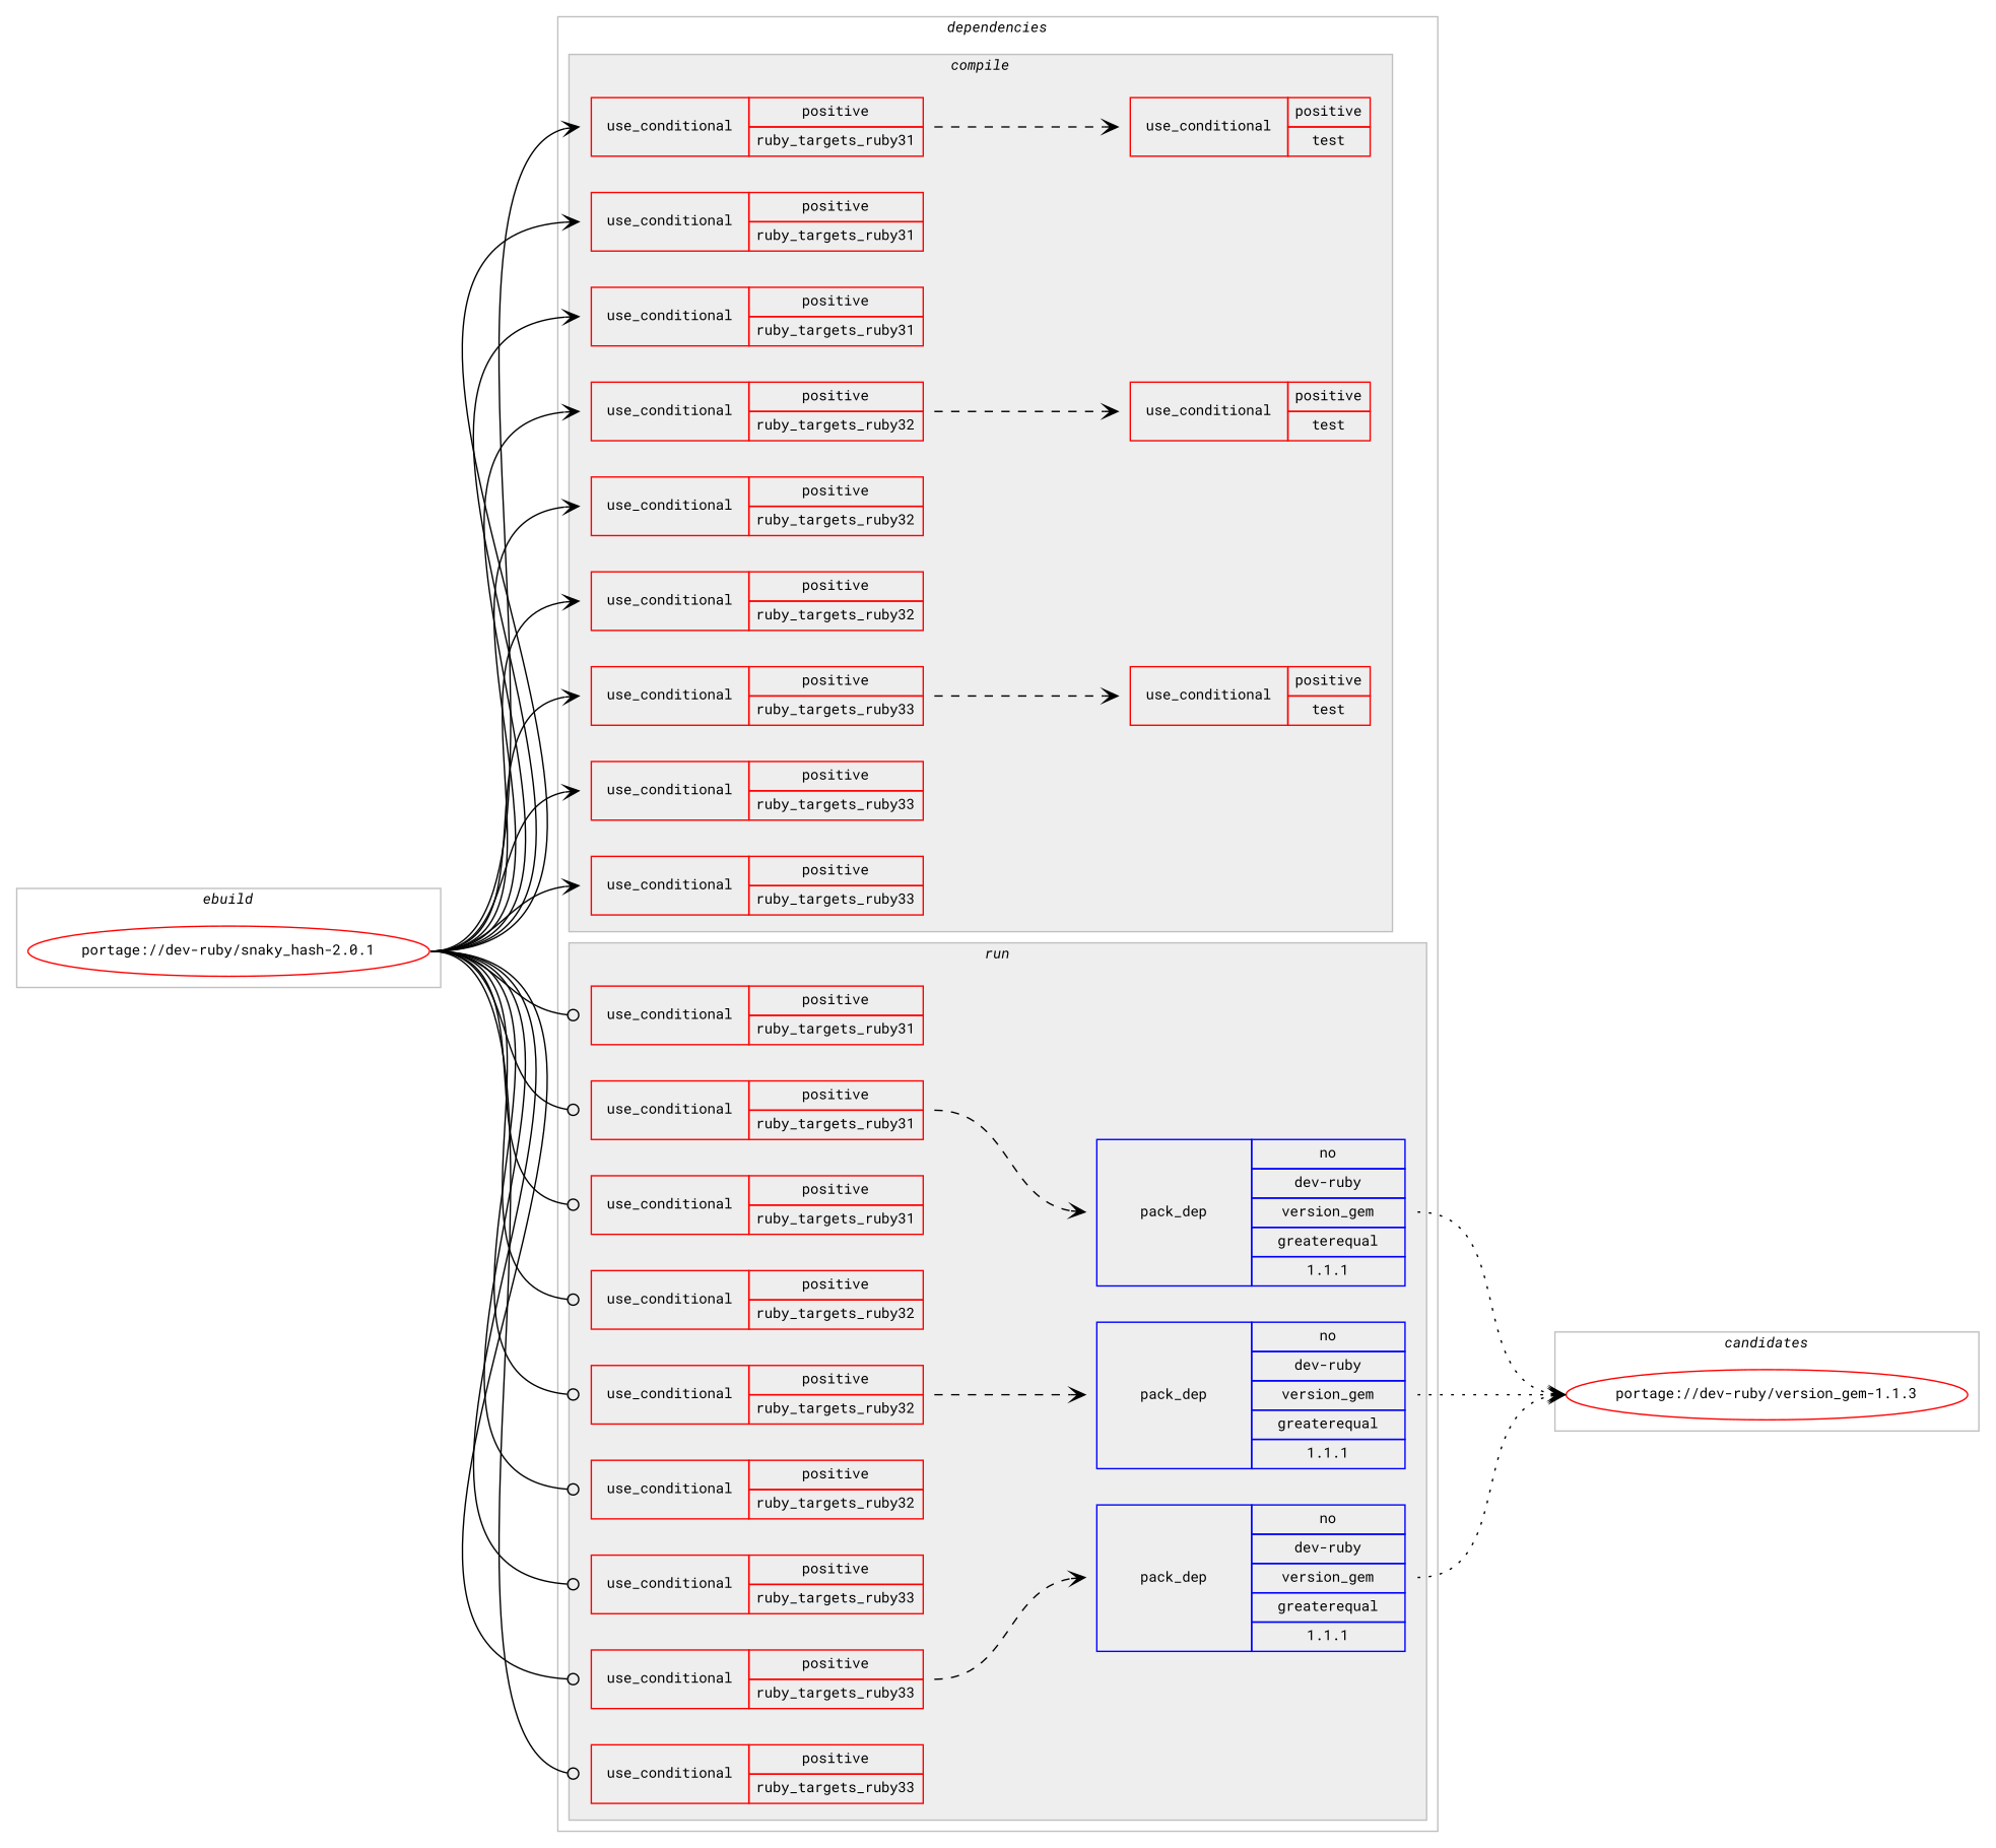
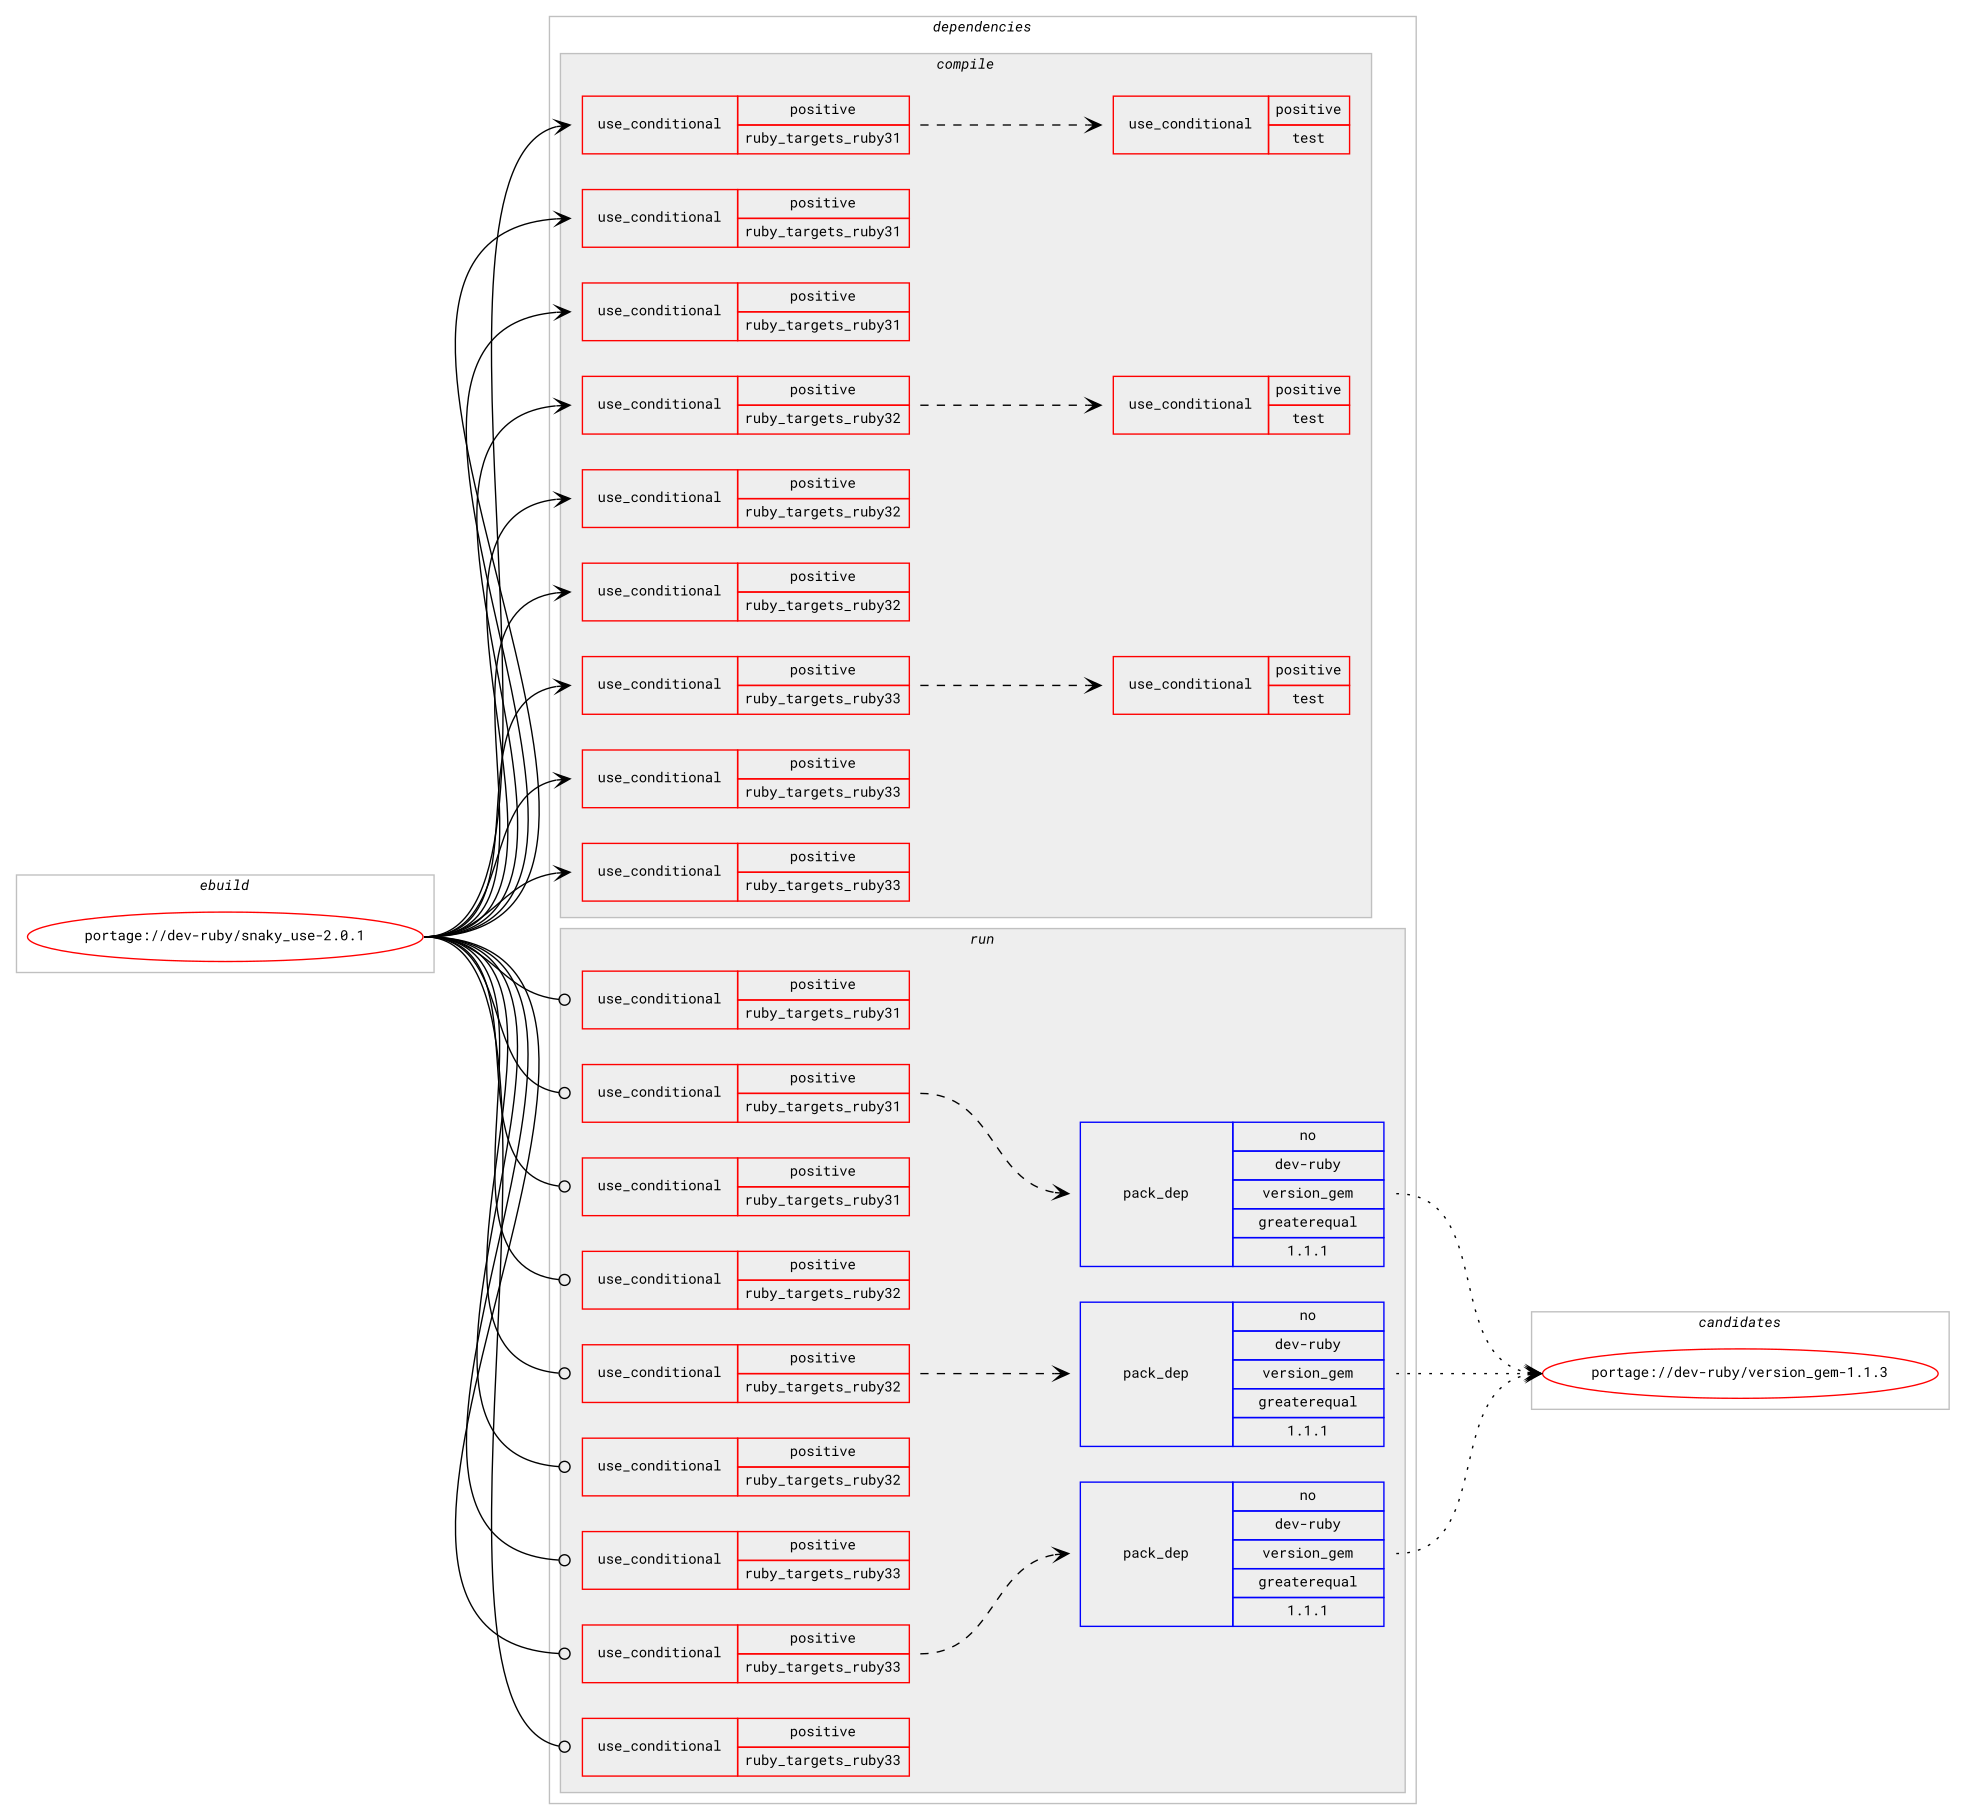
  digraph {
    compound=true
    concentrate=true
    fontname="Roboto Mono"
    fontsize=10
    newrank=true
    rankdir=LR
    ranksep=1.5
    node [color=red fontname="Roboto Mono" fontsize=10 shape=none]
    edge [arrowhead=vee headport=w style=solid tailport=e weight=20 fontname="Roboto Mono"]
-   n1 [label="portage://dev-ruby/snaky_hash-2.0.1" width=4 shape=""]
+   n1 [label="portage://dev-ruby/snaky_use-2.0.1" width=4 shape=""]
    n2 [label=<<TABLE BORDER="0" CELLBORDER="1" CELLSPACING="0" CELLPADDING="4"><TR><TD ROWSPAN="3" CELLPADDING="10">use_conditional</TD></TR><TR><TD>positive</TD></TR><TR><TD>test</TD></TR></TABLE>>]
    n3 [label=<<TABLE BORDER="0" CELLBORDER="1" CELLSPACING="0" CELLPADDING="4"><TR><TD ROWSPAN="3" CELLPADDING="10">use_conditional</TD></TR><TR><TD>positive</TD></TR><TR><TD>ruby_targets_ruby31</TD></TR></TABLE>>]
    n4 [label=<<TABLE BORDER="0" CELLBORDER="1" CELLSPACING="0" CELLPADDING="4"><TR><TD ROWSPAN="3" CELLPADDING="10">use_conditional</TD></TR><TR><TD>positive</TD></TR><TR><TD>ruby_targets_ruby31</TD></TR></TABLE>>]
    n5 [label=<<TABLE BORDER="0" CELLBORDER="1" CELLSPACING="0" CELLPADDING="4"><TR><TD ROWSPAN="3" CELLPADDING="10">use_conditional</TD></TR><TR><TD>positive</TD></TR><TR><TD>ruby_targets_ruby31</TD></TR></TABLE>>]
    n6 [label=<<TABLE BORDER="0" CELLBORDER="1" CELLSPACING="0" CELLPADDING="4"><TR><TD ROWSPAN="3" CELLPADDING="10">use_conditional</TD></TR><TR><TD>positive</TD></TR><TR><TD>test</TD></TR></TABLE>>]
    n7 [label=<<TABLE BORDER="0" CELLBORDER="1" CELLSPACING="0" CELLPADDING="4"><TR><TD ROWSPAN="3" CELLPADDING="10">use_conditional</TD></TR><TR><TD>positive</TD></TR><TR><TD>ruby_targets_ruby32</TD></TR></TABLE>>]
    n8 [label=<<TABLE BORDER="0" CELLBORDER="1" CELLSPACING="0" CELLPADDING="4"><TR><TD ROWSPAN="3" CELLPADDING="10">use_conditional</TD></TR><TR><TD>positive</TD></TR><TR><TD>ruby_targets_ruby32</TD></TR></TABLE>>]
    n9 [label=<<TABLE BORDER="0" CELLBORDER="1" CELLSPACING="0" CELLPADDING="4"><TR><TD ROWSPAN="3" CELLPADDING="10">use_conditional</TD></TR><TR><TD>positive</TD></TR><TR><TD>ruby_targets_ruby32</TD></TR></TABLE>>]
    n10 [label=<<TABLE BORDER="0" CELLBORDER="1" CELLSPACING="0" CELLPADDING="4"><TR><TD ROWSPAN="3" CELLPADDING="10">use_conditional</TD></TR><TR><TD>positive</TD></TR><TR><TD>test</TD></TR></TABLE>>]
    n11 [label=<<TABLE BORDER="0" CELLBORDER="1" CELLSPACING="0" CELLPADDING="4"><TR><TD ROWSPAN="3" CELLPADDING="10">use_conditional</TD></TR><TR><TD>positive</TD></TR><TR><TD>ruby_targets_ruby33</TD></TR></TABLE>>]
    n12 [label=<<TABLE BORDER="0" CELLBORDER="1" CELLSPACING="0" CELLPADDING="4"><TR><TD ROWSPAN="3" CELLPADDING="10">use_conditional</TD></TR><TR><TD>positive</TD></TR><TR><TD>ruby_targets_ruby33</TD></TR></TABLE>>]
    n13 [label=<<TABLE BORDER="0" CELLBORDER="1" CELLSPACING="0" CELLPADDING="4"><TR><TD ROWSPAN="3" CELLPADDING="10">use_conditional</TD></TR><TR><TD>positive</TD></TR><TR><TD>ruby_targets_ruby33</TD></TR></TABLE>>]
    n14 [label=<<TABLE BORDER="0" CELLBORDER="1" CELLSPACING="0" CELLPADDING="4"><TR><TD ROWSPAN="3" CELLPADDING="10">use_conditional</TD></TR><TR><TD>positive</TD></TR><TR><TD>ruby_targets_ruby31</TD></TR></TABLE>>]
    n15 [color=blue label=<<TABLE BORDER="0" CELLBORDER="1" CELLSPACING="0" CELLPADDING="4" WIDTH="220"><TR><TD ROWSPAN="6" CELLPADDING="30">pack_dep</TD></TR><TR><TD WIDTH="110">no</TD></TR><TR><TD>dev-ruby</TD></TR><TR><TD>version_gem</TD></TR><TR><TD>greaterequal</TD></TR><TR><TD>1.1.1</TD></TR></TABLE>>]
    n16 [label=<<TABLE BORDER="0" CELLBORDER="1" CELLSPACING="0" CELLPADDING="4"><TR><TD ROWSPAN="3" CELLPADDING="10">use_conditional</TD></TR><TR><TD>positive</TD></TR><TR><TD>ruby_targets_ruby31</TD></TR></TABLE>>]
    n17 [label=<<TABLE BORDER="0" CELLBORDER="1" CELLSPACING="0" CELLPADDING="4"><TR><TD ROWSPAN="3" CELLPADDING="10">use_conditional</TD></TR><TR><TD>positive</TD></TR><TR><TD>ruby_targets_ruby31</TD></TR></TABLE>>]
    n18 [label=<<TABLE BORDER="0" CELLBORDER="1" CELLSPACING="0" CELLPADDING="4"><TR><TD ROWSPAN="3" CELLPADDING="10">use_conditional</TD></TR><TR><TD>positive</TD></TR><TR><TD>ruby_targets_ruby32</TD></TR></TABLE>>]
    n19 [color=blue label=<<TABLE BORDER="0" CELLBORDER="1" CELLSPACING="0" CELLPADDING="4" WIDTH="220"><TR><TD ROWSPAN="6" CELLPADDING="30">pack_dep</TD></TR><TR><TD WIDTH="110">no</TD></TR><TR><TD>dev-ruby</TD></TR><TR><TD>version_gem</TD></TR><TR><TD>greaterequal</TD></TR><TR><TD>1.1.1</TD></TR></TABLE>>]
    n20 [label=<<TABLE BORDER="0" CELLBORDER="1" CELLSPACING="0" CELLPADDING="4"><TR><TD ROWSPAN="3" CELLPADDING="10">use_conditional</TD></TR><TR><TD>positive</TD></TR><TR><TD>ruby_targets_ruby32</TD></TR></TABLE>>]
    n21 [label=<<TABLE BORDER="0" CELLBORDER="1" CELLSPACING="0" CELLPADDING="4"><TR><TD ROWSPAN="3" CELLPADDING="10">use_conditional</TD></TR><TR><TD>positive</TD></TR><TR><TD>ruby_targets_ruby32</TD></TR></TABLE>>]
    n22 [label=<<TABLE BORDER="0" CELLBORDER="1" CELLSPACING="0" CELLPADDING="4"><TR><TD ROWSPAN="3" CELLPADDING="10">use_conditional</TD></TR><TR><TD>positive</TD></TR><TR><TD>ruby_targets_ruby33</TD></TR></TABLE>>]
    n23 [color=blue label=<<TABLE BORDER="0" CELLBORDER="1" CELLSPACING="0" CELLPADDING="4" WIDTH="220"><TR><TD ROWSPAN="6" CELLPADDING="30">pack_dep</TD></TR><TR><TD WIDTH="110">no</TD></TR><TR><TD>dev-ruby</TD></TR><TR><TD>version_gem</TD></TR><TR><TD>greaterequal</TD></TR><TR><TD>1.1.1</TD></TR></TABLE>>]
    n24 [label=<<TABLE BORDER="0" CELLBORDER="1" CELLSPACING="0" CELLPADDING="4"><TR><TD ROWSPAN="3" CELLPADDING="10">use_conditional</TD></TR><TR><TD>positive</TD></TR><TR><TD>ruby_targets_ruby33</TD></TR></TABLE>>]
    n25 [label=<<TABLE BORDER="0" CELLBORDER="1" CELLSPACING="0" CELLPADDING="4"><TR><TD ROWSPAN="3" CELLPADDING="10">use_conditional</TD></TR><TR><TD>positive</TD></TR><TR><TD>ruby_targets_ruby33</TD></TR></TABLE>>]
    n26 [label="portage://dev-ruby/version_gem-1.1.3" width=4 shape=""]
    subgraph cluster_1 {
      color=gray
      label=<<i>ebuild</i>>
      rank=same
      n1
    }
    subgraph cluster_2 {
      color=gray
      label=<<i>dependencies</i>>
      subgraph cluster_3 {
        color=gray
        fillcolor="#eeeeee"
        label=<<i>compile</i>>
        style=filled
        subgraph sub_4 {
          color=gray
          fillcolor="#eeeeee"
          label=<<i>compile</i>>
          style=filled
          n3
          subgraph sub_5 {
            color=gray
            fillcolor="#eeeeee"
            label=<<i>compile</i>>
            style=filled
            n2
          }
        }
        subgraph sub_6 {
          color=gray
          fillcolor="#eeeeee"
          label=<<i>compile</i>>
          style=filled
          n4
        }
        subgraph sub_7 {
          color=gray
          fillcolor="#eeeeee"
          label=<<i>compile</i>>
          style=filled
          n5
        }
        subgraph sub_8 {
          color=gray
          fillcolor="#eeeeee"
          label=<<i>compile</i>>
          style=filled
          n7
          subgraph sub_9 {
            color=gray
            fillcolor="#eeeeee"
            label=<<i>compile</i>>
            style=filled
            n6
          }
        }
        subgraph sub_10 {
          color=gray
          fillcolor="#eeeeee"
          label=<<i>compile</i>>
          style=filled
          n8
        }
        subgraph sub_11 {
          color=gray
          fillcolor="#eeeeee"
          label=<<i>compile</i>>
          style=filled
          n9
        }
        subgraph sub_12 {
          color=gray
          fillcolor="#eeeeee"
          label=<<i>compile</i>>
          style=filled
          n11
          subgraph sub_13 {
            color=gray
            fillcolor="#eeeeee"
            label=<<i>compile</i>>
            style=filled
            n10
          }
        }
        subgraph sub_14 {
          color=gray
          fillcolor="#eeeeee"
          label=<<i>compile</i>>
          style=filled
          n12
        }
        subgraph sub_15 {
          color=gray
          fillcolor="#eeeeee"
          label=<<i>compile</i>>
          style=filled
          n13
        }
      }
      subgraph cluster_16 {
        color=gray
        fillcolor="#eeeeee"
        label=<<i>compile and run</i>>
        style=filled
      }
      subgraph cluster_17 {
        color=gray
        fillcolor="#eeeeee"
        label=<<i>run</i>>
        style=filled
        subgraph sub_18 {
          color=gray
          fillcolor="#eeeeee"
          label=<<i>run</i>>
          style=filled
          n14
        }
        subgraph sub_19 {
          color=gray
          fillcolor="#eeeeee"
          label=<<i>run</i>>
          style=filled
          n16
          subgraph sub_20 {
            color=gray
            fillcolor="#eeeeee"
            label=<<i>run</i>>
            style=filled
            n15
          }
        }
        subgraph sub_21 {
          color=gray
          fillcolor="#eeeeee"
          label=<<i>run</i>>
          style=filled
          n17
        }
        subgraph sub_22 {
          color=gray
          fillcolor="#eeeeee"
          label=<<i>run</i>>
          style=filled
          n18
        }
        subgraph sub_23 {
          color=gray
          fillcolor="#eeeeee"
          label=<<i>run</i>>
          style=filled
          n20
          subgraph sub_24 {
            color=gray
            fillcolor="#eeeeee"
            label=<<i>run</i>>
            style=filled
            n19
          }
        }
        subgraph sub_25 {
          color=gray
          fillcolor="#eeeeee"
          label=<<i>run</i>>
          style=filled
          n21
        }
        subgraph sub_26 {
          color=gray
          fillcolor="#eeeeee"
          label=<<i>run</i>>
          style=filled
          n22
        }
        subgraph sub_27 {
          color=gray
          fillcolor="#eeeeee"
          label=<<i>run</i>>
          style=filled
          n24
          subgraph sub_28 {
            color=gray
            fillcolor="#eeeeee"
            label=<<i>run</i>>
            style=filled
            n23
          }
        }
        subgraph sub_29 {
          color=gray
          fillcolor="#eeeeee"
          label=<<i>run</i>>
          style=filled
          n25
        }
      }
    }
    subgraph cluster_30 {
      color=gray
      label=<<i>candidates</i>>
      rank=same
      subgraph sub_31 {
        color=black
        label=<<i>candidates</i>>
        nodesep=1
        rank=same
        n26
      }
      subgraph sub_32 {
        color=black
        label=<<i>candidates</i>>
        nodesep=1
        rank=same
        n26
      }
      subgraph sub_33 {
        color=black
        label=<<i>candidates</i>>
        nodesep=1
        rank=same
        n26
      }
    }
    n1 -> n3
    n1 -> n4
    n1 -> n5
    n1 -> n7
    n1 -> n8
    n1 -> n9
    n1 -> n11
    n1 -> n12
    n1 -> n13
    n1 -> n14 [arrowhead=odot]
    n1 -> n16 [arrowhead=odot]
    n1 -> n17 [arrowhead=odot]
    n1 -> n18 [arrowhead=odot]
    n1 -> n20 [arrowhead=odot]
    n1 -> n21 [arrowhead=odot]
    n1 -> n22 [arrowhead=odot]
    n1 -> n24 [arrowhead=odot]
    n1 -> n25 [arrowhead=odot]
    n3 -> n2 [style=dashed]
    n7 -> n6 [style=dashed]
    n11 -> n10 [style=dashed]
    n15 -> n26 [style=dotted weight=100]
    n16 -> n15 [style=dashed]
    n19 -> n26 [style=dotted weight=100]
    n20 -> n19 [style=dashed]
    n23 -> n26 [style=dotted weight=100]
    n24 -> n23 [style=dashed]
  }
